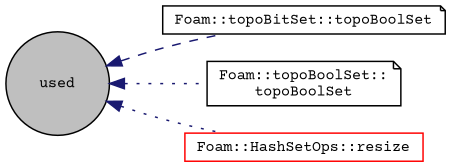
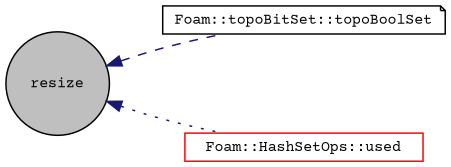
  digraph {
    fontname="Courier Prime"
    rankdir=LR
    node [color=black fontname="Courier Prime" fontsize=10 shape=note]
    edge [color=midnightblue dir=back fontname="Courier Prime" fontsize=10 labelfontname=Helvetica labelfontsize=10 style=dotted]
-   n1 [fillcolor=grey75 fontcolor=black height=0.2 label=used shape=circle style=filled width=0.4]
+   n1 [fillcolor=grey75 fontcolor=black height=0.2 label=resize shape=circle style=filled width=0.4]
    n2 [height=0.2 label="Foam::topoBitSet::topoBoolSet" width=0.4]
-   n3 [height=0.2 label="Foam::topoBoolSet::\ltopoBoolSet" width=0.4]
-   n4 [color=red height=0.2 label="Foam::HashSetOps::resize" shape=box width=0.4]
+   n4 [color=red height=0.2 label="Foam::HashSetOps::used" shape=box width=0.4]
    n1 -> n2 [style=dashed]
-   n1 -> n3
    n1 -> n4
  }
